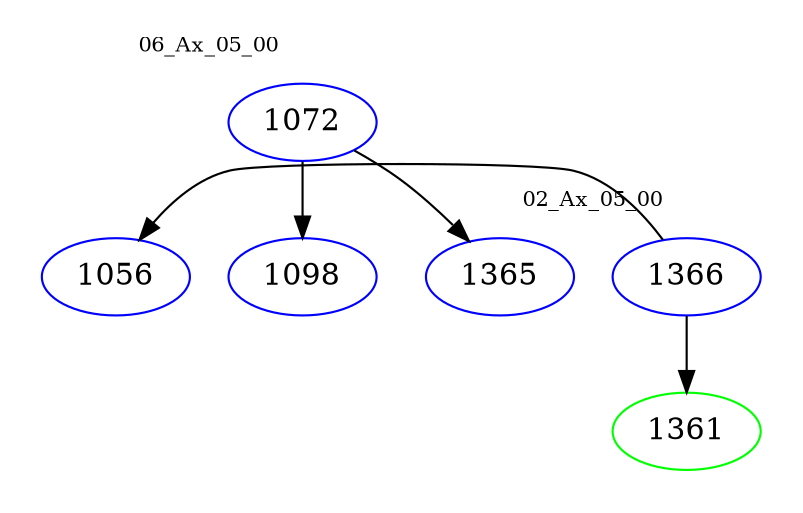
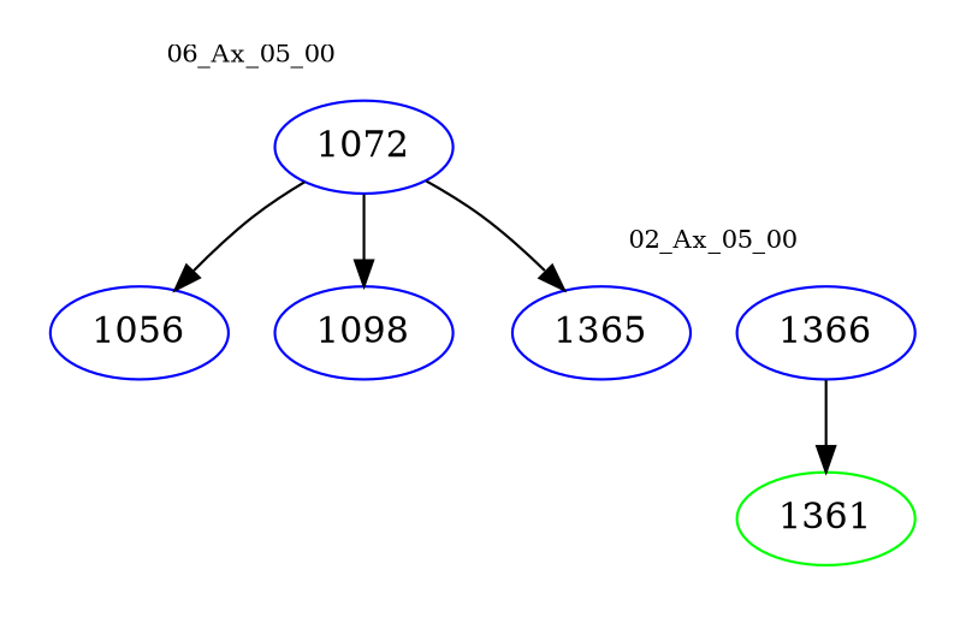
  digraph {
    node [color=blue]
    edge [color=black]
    n1 [label=1366]
    n2 [color=green label=1361]
    n3 [label=1365]
    n4 [label=1072]
    n5 [label=1056]
    n6 [label=1098]
    subgraph cluster_1 {
      color=white
      fontsize=10
      label="02_Ax_05_00"
      n1
      n2
      n3
    }
    subgraph cluster_2 {
      color=white
      fontsize=10
      label="06_Ax_05_00"
      n4
      n5
      n6
    }
    n1 -> n2
    n4 -> n3
-   n1 -> n5
+   n4 -> n5
    n4 -> n6
  }
